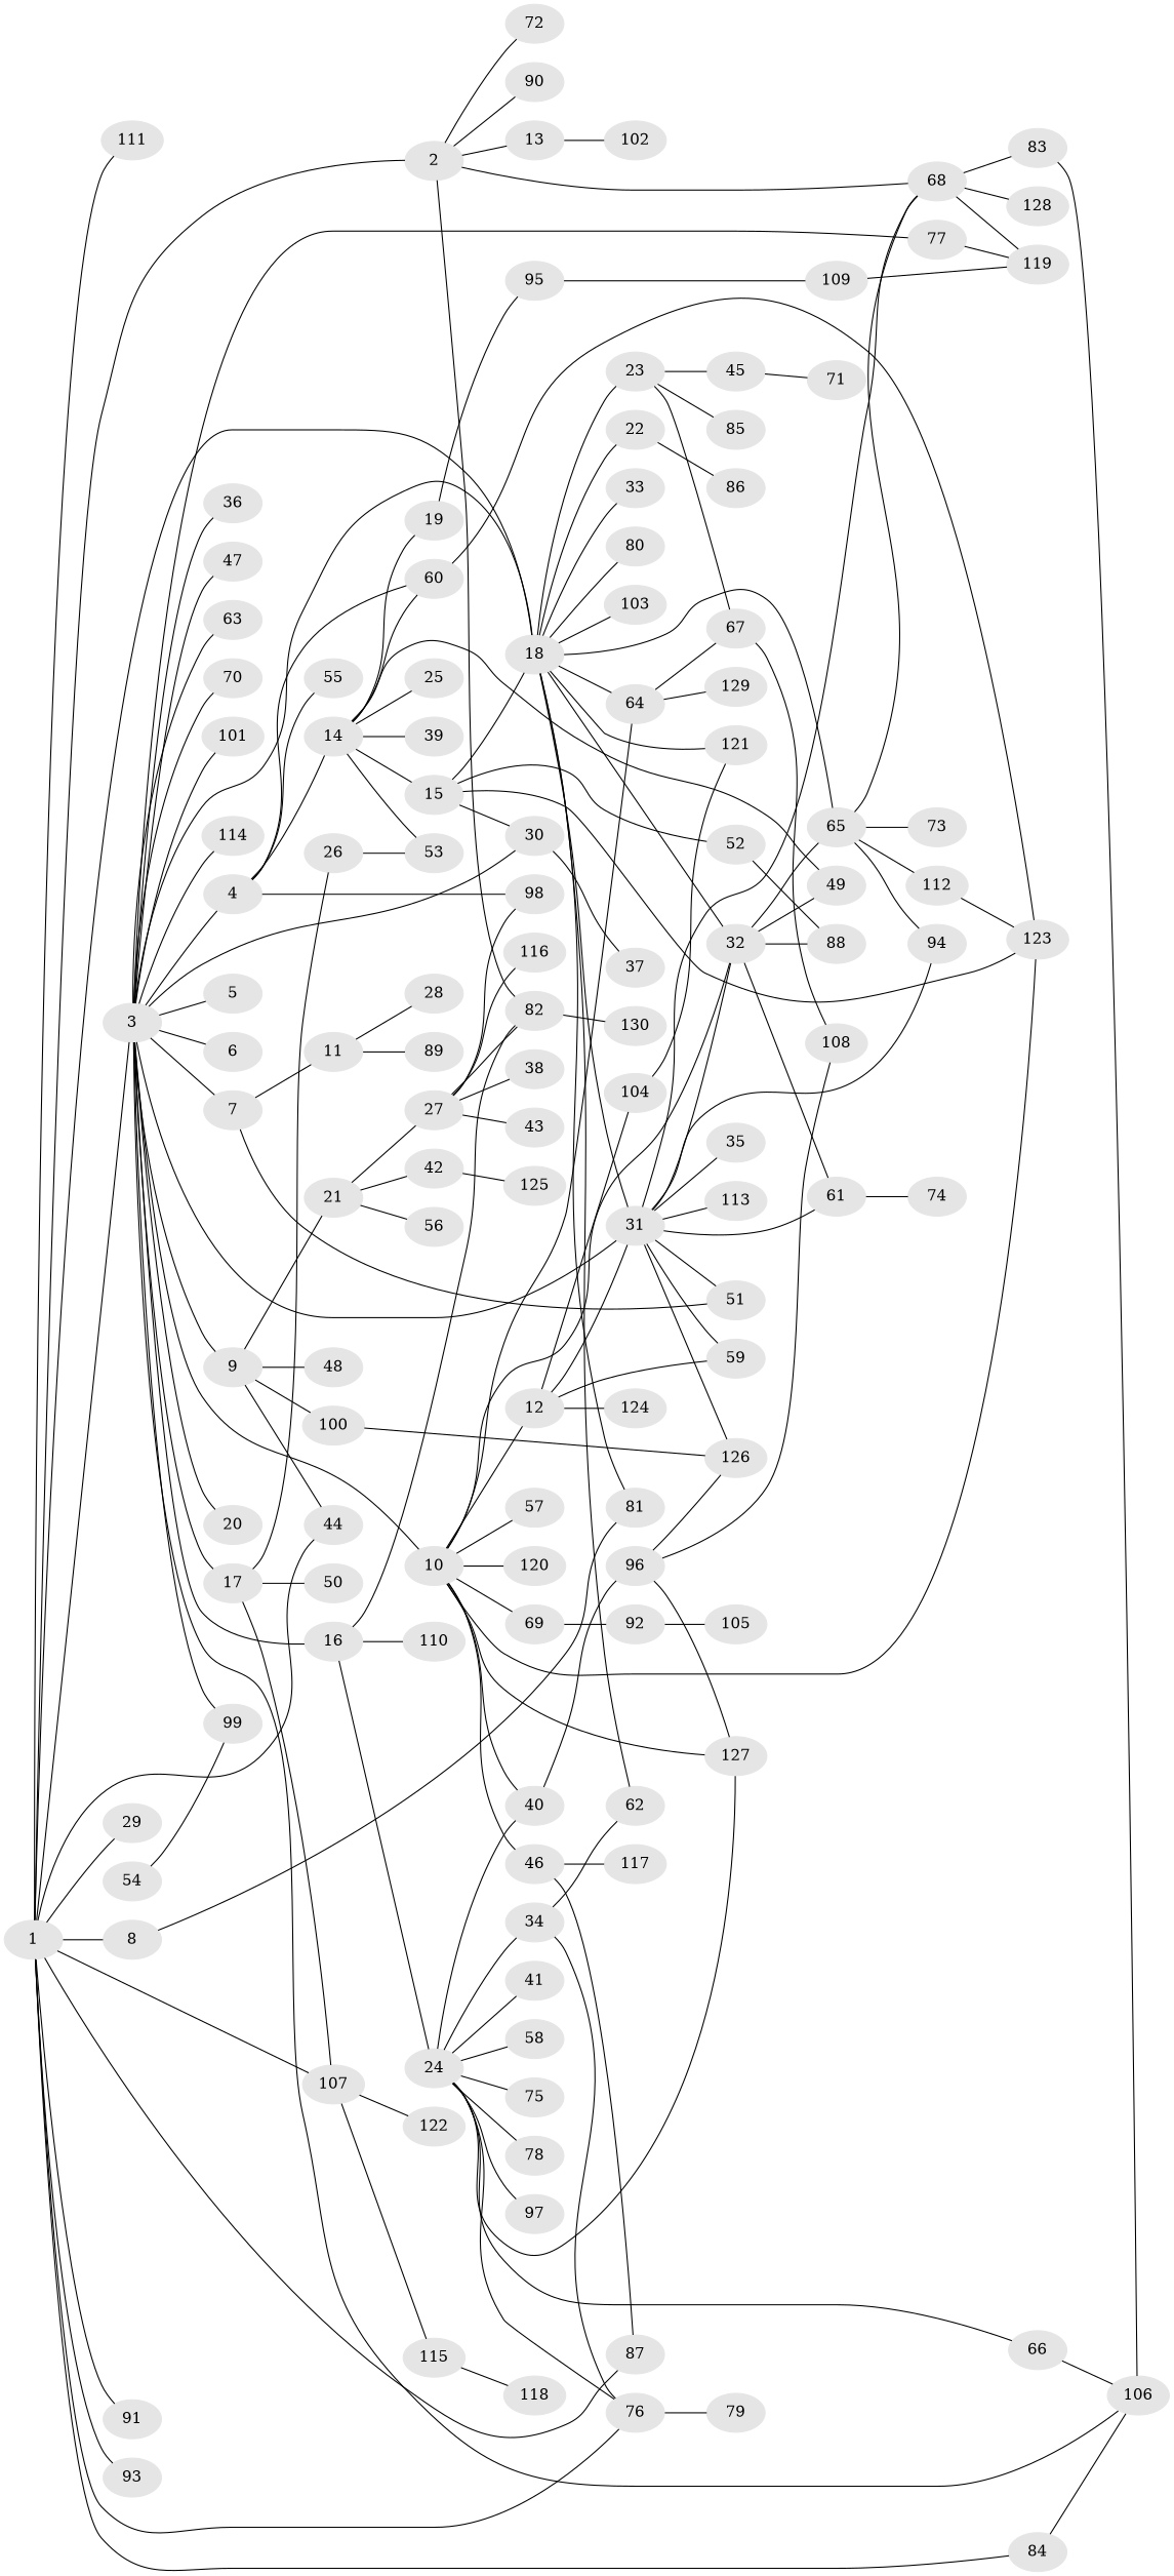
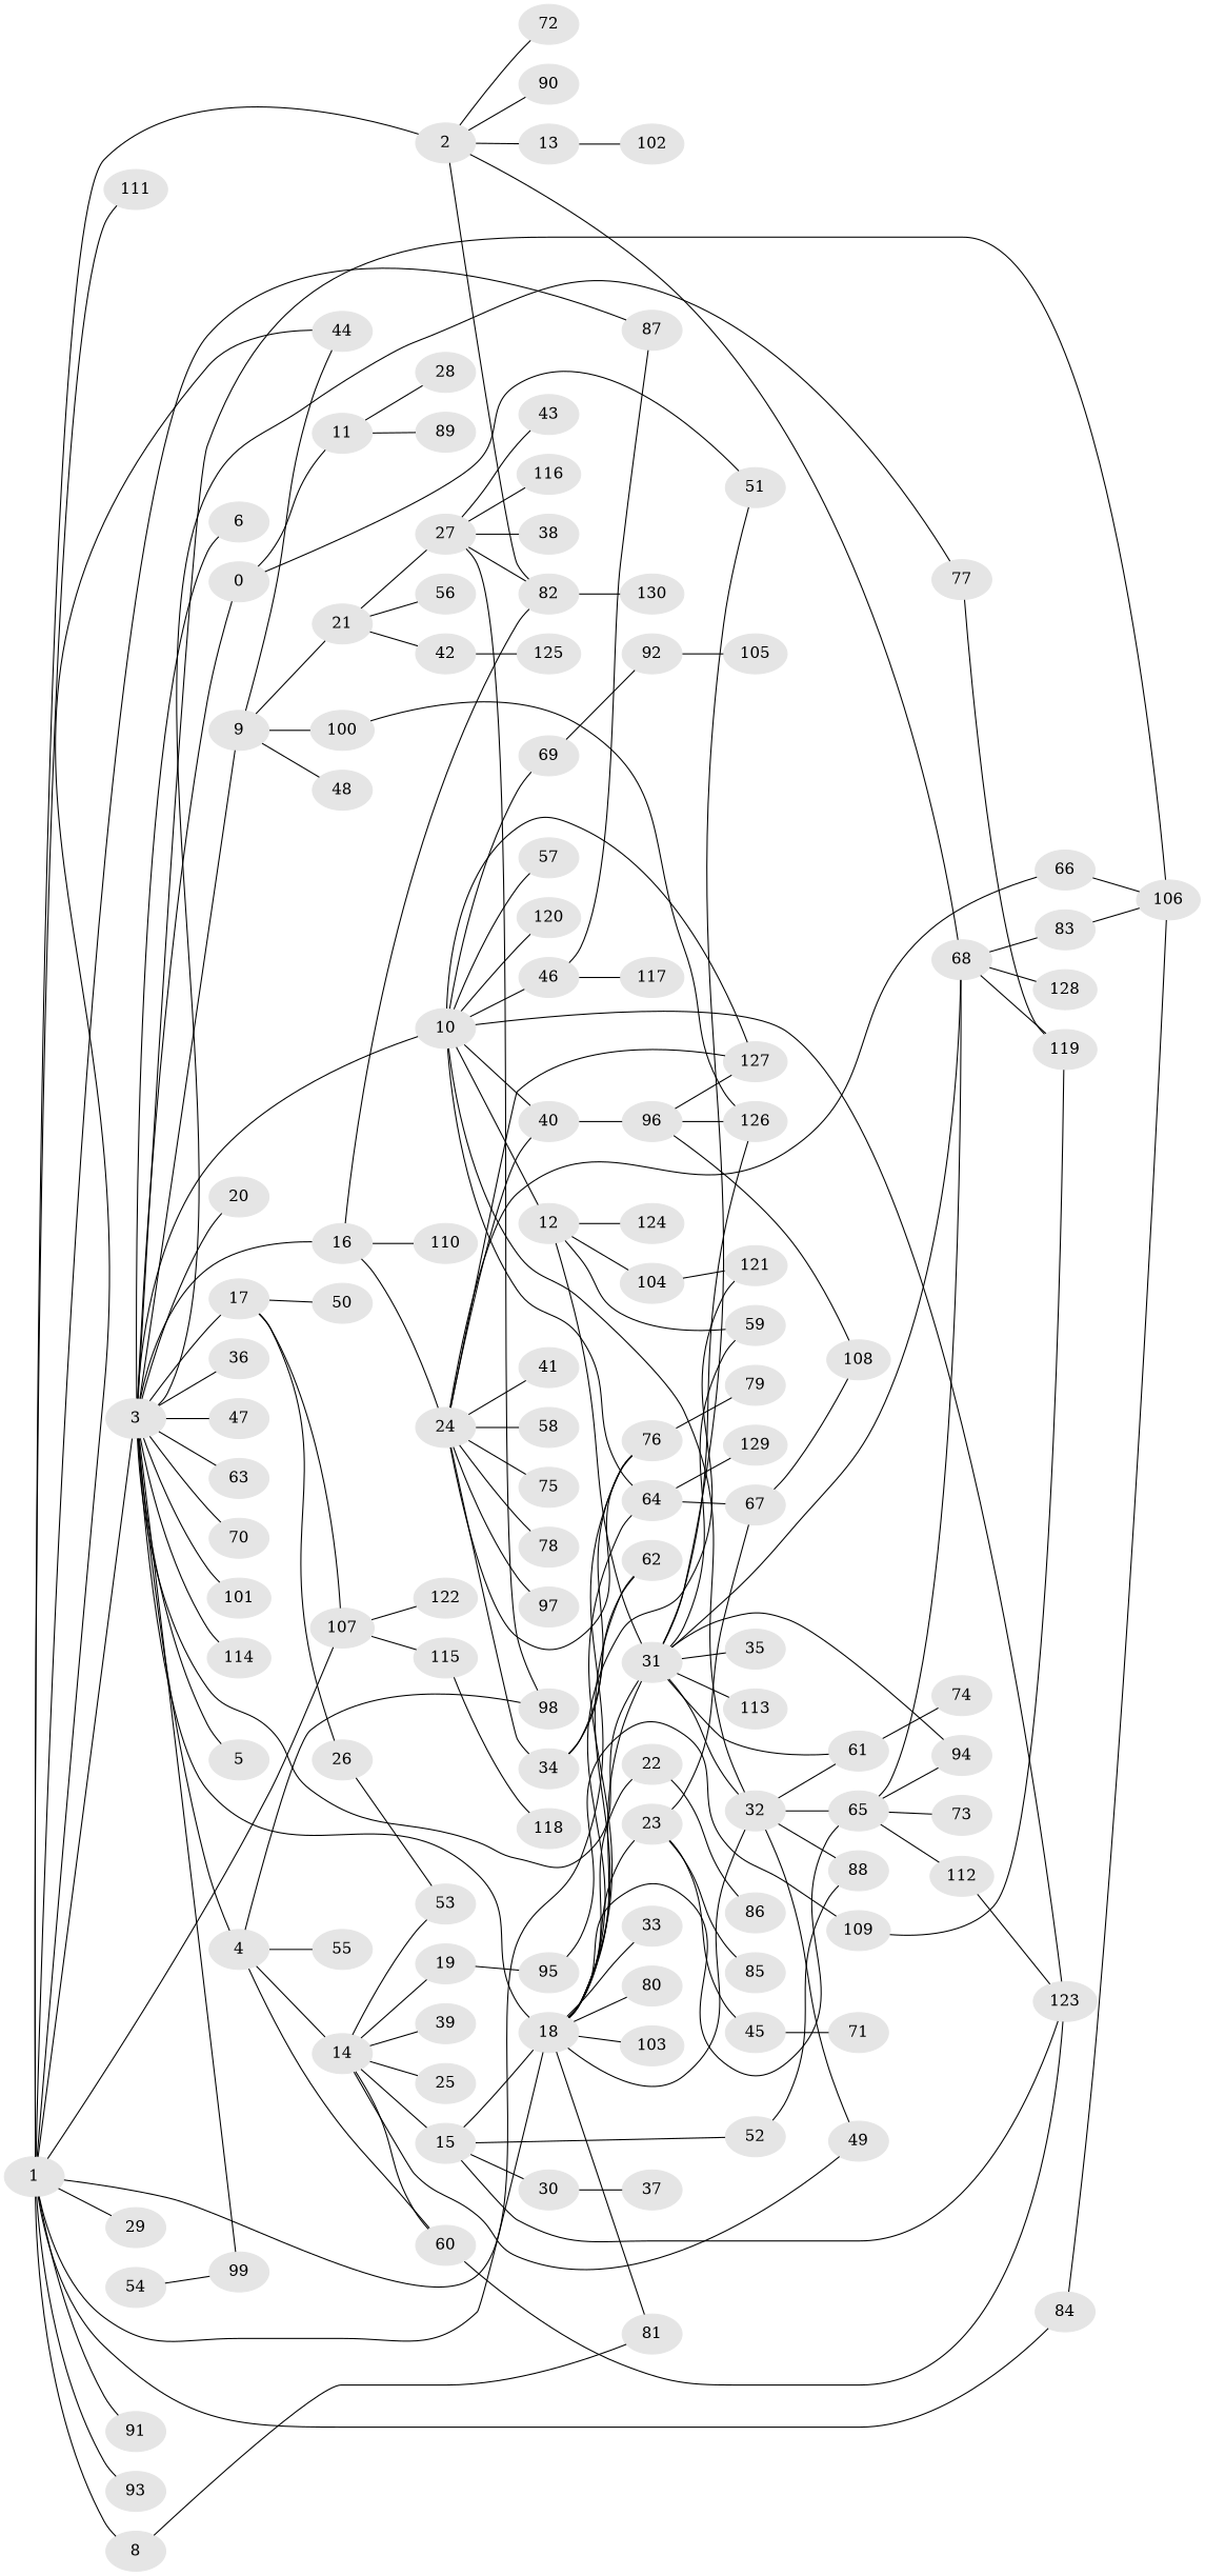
  graph {
    rankdir=LR
    node [color=gray90 style=filled]
    1
    2
    3
    8
    18
    29
    44
    76
    84
    87
    91
    93
    107
    111
    13
    68
    72
    82
    90
    4
    5
    6
-   7
+   7 [label=0]
    9
    10
    16
    17
    20
    30
    31
    36
    47
    63
    70
    77
    101
    106
    114
    99
    81
    32
    64
    22
    23
    33
    62
    65
    80
    103
    121
    79
    115
    122
    102
    83
    119
    128
    130
    14
    55
    60
    98
    11
    51
    21
    48
    100
    12
    40
    46
    57
    69
    120
    123
    127
    24
    110
    26
    50
    37
    59
    35
    61
    94
    113
    126
    54
    15
    19
    25
    39
    49
    53
    28
    89
    27
    42
    56
    104
    124
    88
    96
    117
    67
    129
    92
    52
    95
    34
    41
    58
    66
    75
    78
    97
    86
    45
    85
    73
    112
    109
    38
    43
    116
    125
    71
    108
    74
    105
    118
    1 -- 2
    1 -- 3
    1 -- 8
    1 -- 18
    1 -- 29
    1 -- 44
    1 -- 76
    1 -- 84
    1 -- 87
    1 -- 91
    1 -- 93
    1 -- 107
    1 -- 111
    2 -- 13
    2 -- 68
    2 -- 72
    2 -- 82
    2 -- 90
    3 -- 18
    3 -- 4
    3 -- 5
    3 -- 6
    3 -- 7
    3 -- 9
    3 -- 10
    3 -- 16
    3 -- 17
    3 -- 20
-   3 -- 30
    3 -- 31
    3 -- 36
    3 -- 47
    3 -- 63
    3 -- 70
    3 -- 77
    3 -- 101
    3 -- 106
    3 -- 114
    3 -- 99
    8 -- 81
    18 -- 31
    18 -- 81
    18 -- 32
    18 -- 64
    18 -- 22
    18 -- 23
    18 -- 33
    18 -- 62
    18 -- 65
    18 -- 80
    18 -- 103
    18 -- 121
    76 -- 79
    84 -- 106
    107 -- 115
    107 -- 122
    13 -- 102
    68 -- 83
    68 -- 119
    68 -- 128
    82 -- 130
    4 -- 14
    4 -- 55
    4 -- 60
    4 -- 98
    7 -- 11
    7 -- 51
    9 -- 44
    9 -- 21
    9 -- 48
    9 -- 100
    10 -- 32
    10 -- 64
    10 -- 12
    10 -- 40
    10 -- 46
    10 -- 57
    10 -- 69
    10 -- 120
    10 -- 123
    10 -- 127
    16 -- 82
    16 -- 24
    16 -- 110
    17 -- 107
    17 -- 26
    17 -- 50
    30 -- 37
    31 -- 68
    31 -- 32
    31 -- 51
    31 -- 59
    31 -- 35
    31 -- 61
    31 -- 94
    31 -- 113
    31 -- 126
    77 -- 119
    32 -- 65
    32 -- 61
    32 -- 49
    32 -- 88
    64 -- 67
    64 -- 129
    22 -- 86
    23 -- 67
    23 -- 45
    23 -- 85
    65 -- 68
    65 -- 94
    65 -- 73
    65 -- 112
    115 -- 118
    83 -- 106
    14 -- 60
    14 -- 15
    14 -- 19
    14 -- 25
    14 -- 39
    14 -- 49
    14 -- 53
    60 -- 123
    11 -- 28
    11 -- 89
    21 -- 27
    21 -- 42
    21 -- 56
    100 -- 126
    12 -- 31
    12 -- 59
    12 -- 104
    12 -- 124
    40 -- 96
    46 -- 87
    46 -- 117
    69 -- 92
    24 -- 76
    24 -- 40
    24 -- 127
    24 -- 34
    24 -- 41
    24 -- 58
    24 -- 66
    24 -- 75
    24 -- 78
    24 -- 97
    26 -- 53
    61 -- 74
    54 -- 99
    15 -- 18
    15 -- 30
    15 -- 123
    15 -- 52
    19 -- 95
    27 -- 82
    27 -- 98
    27 -- 38
    27 -- 43
    27 -- 116
    42 -- 125
    104 -- 121
    96 -- 127
    96 -- 126
    96 -- 108
    67 -- 108
    92 -- 105
    52 -- 88
    95 -- 109
    34 -- 76
    34 -- 62
    66 -- 106
    45 -- 71
    112 -- 123
    109 -- 119
  }
